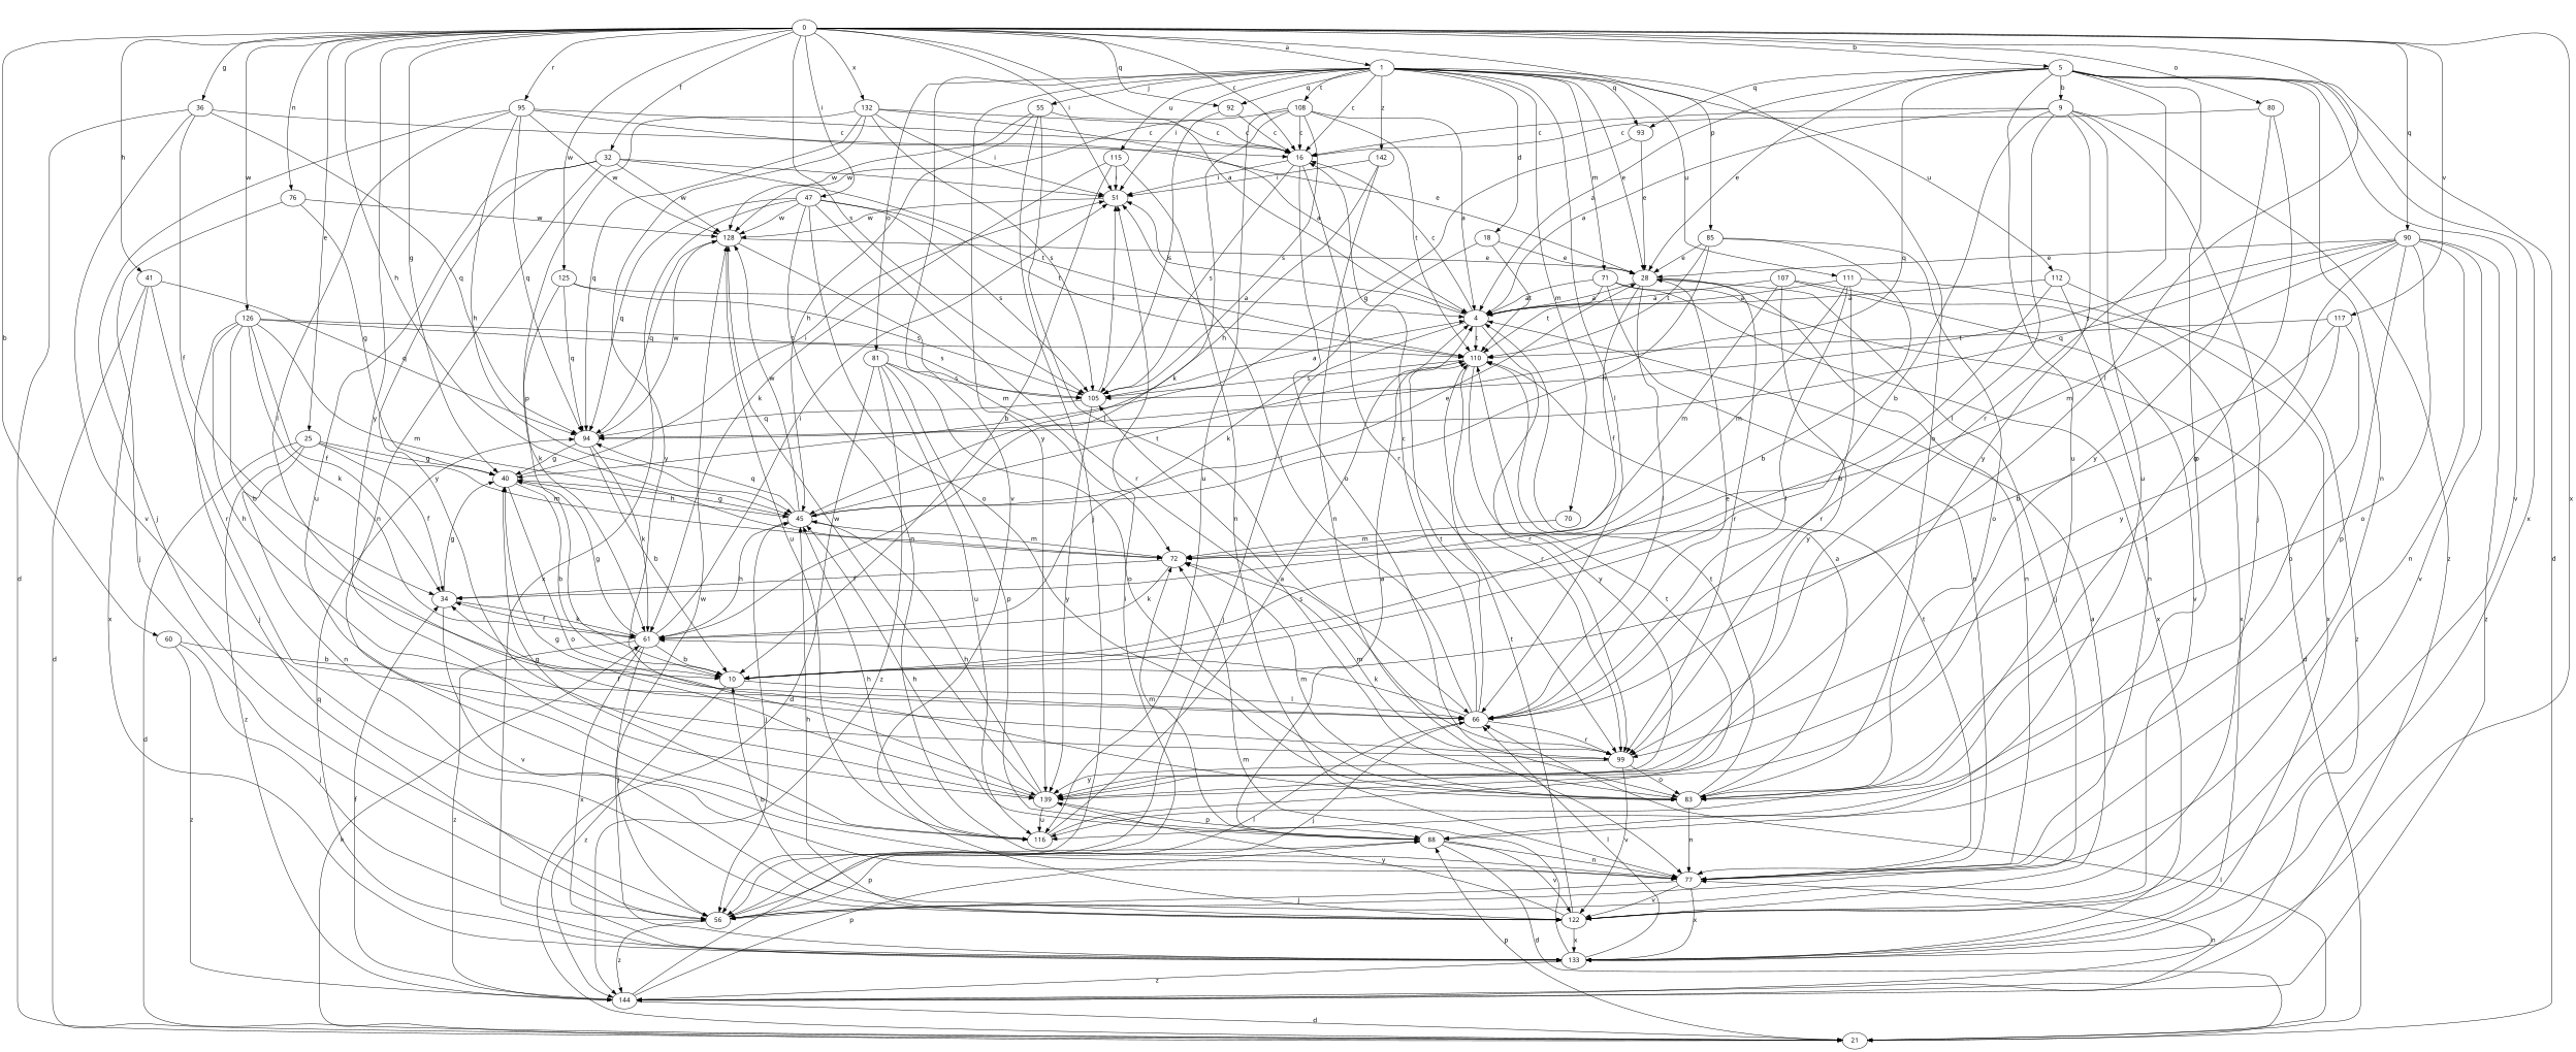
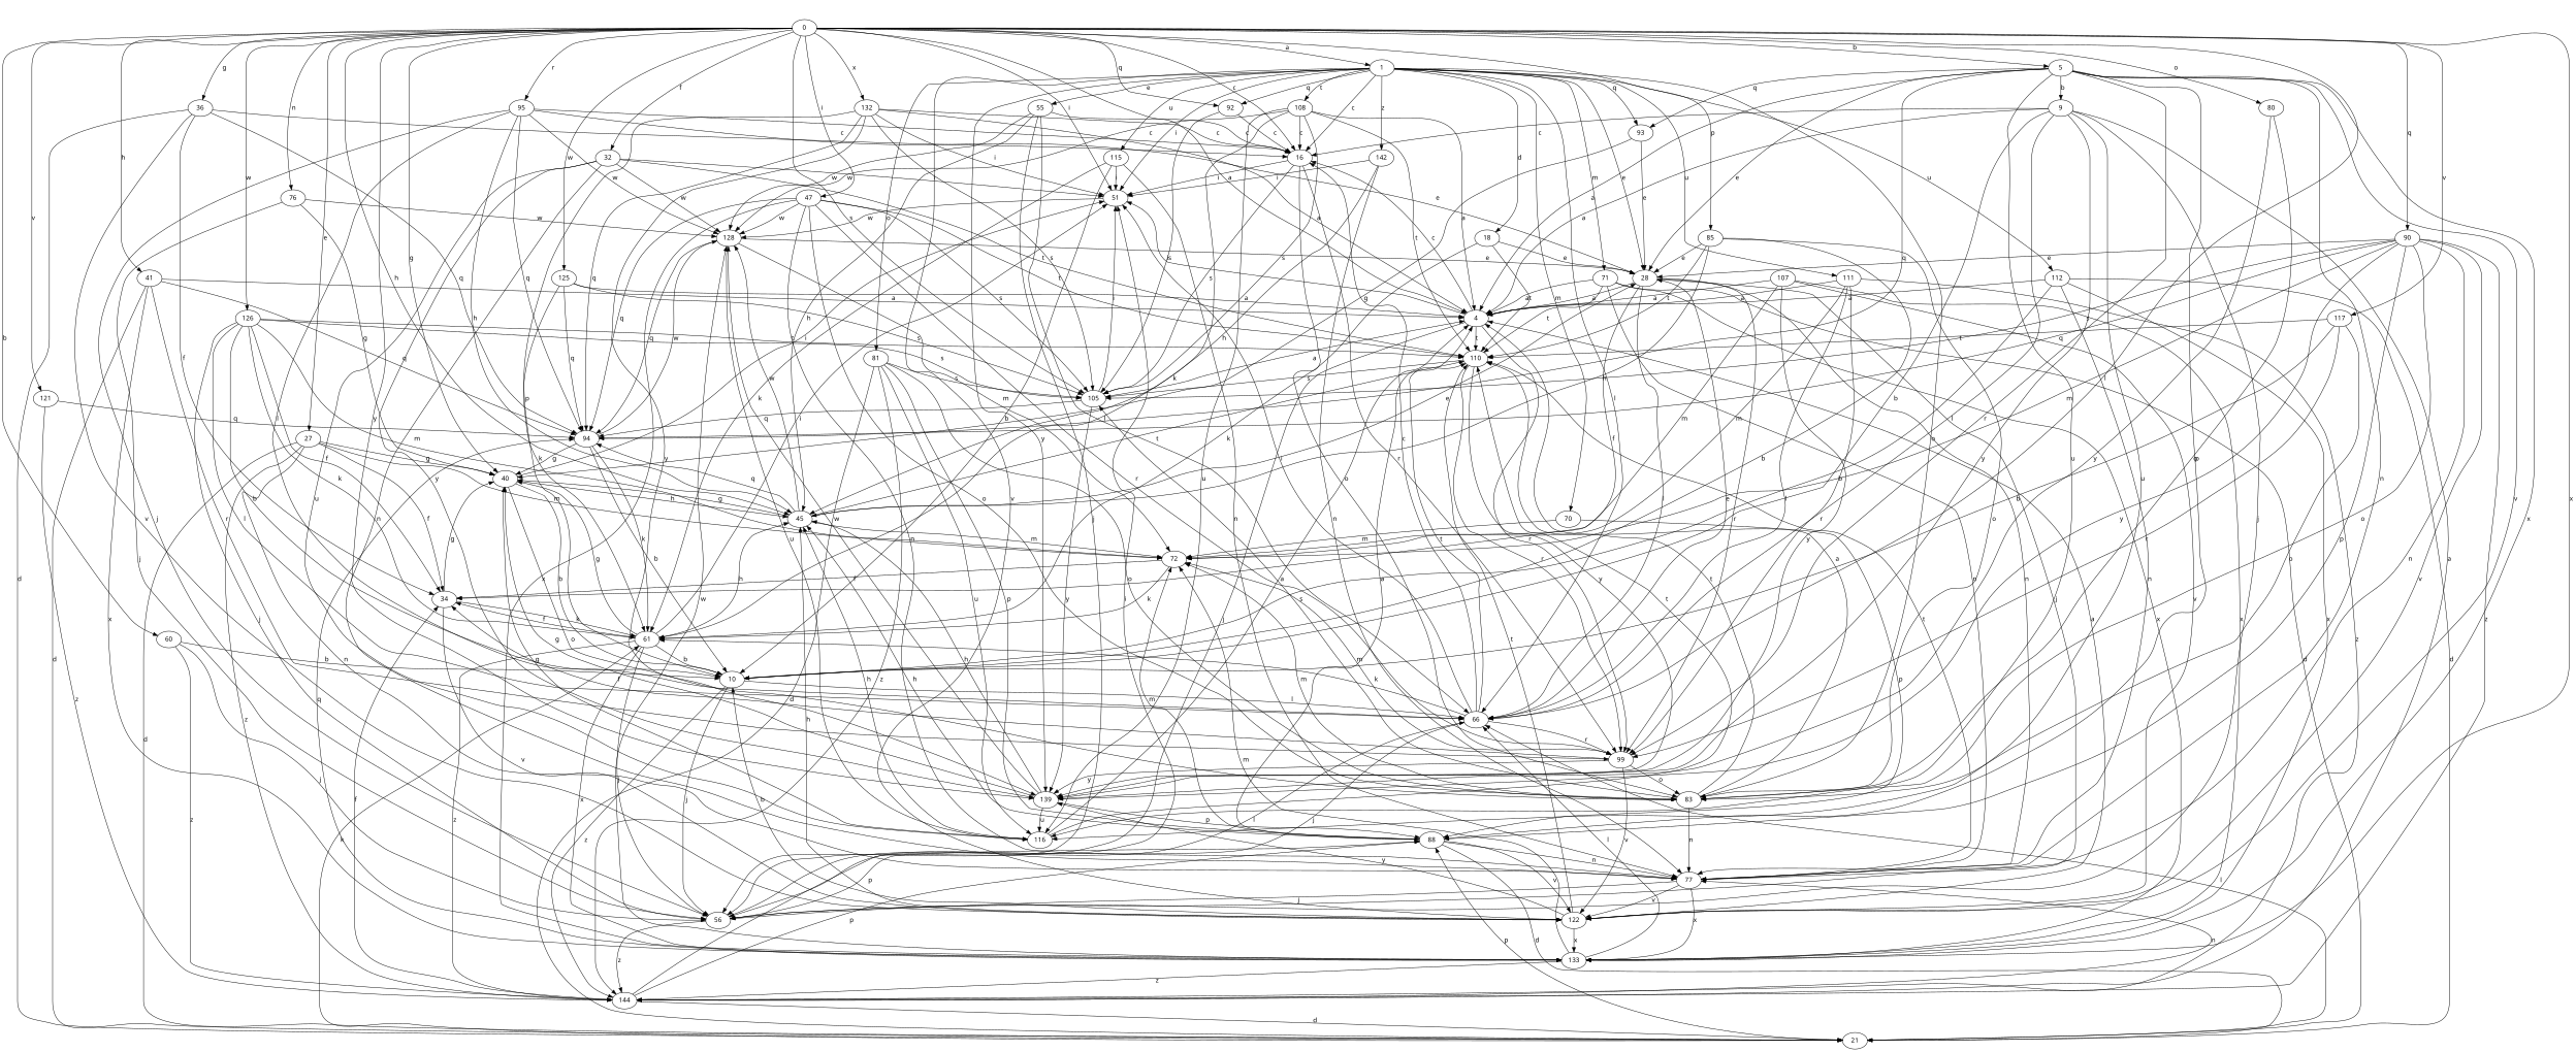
  strict digraph {
    fontname="Noto Sans"
    node [fontname="Noto Sans"]
    edge [fontname="Noto Sans"]
    0
    1
    4
    5
    16
-   25
+   25 [label=27]
    32
    36
    40
    41
    45
    47
    51
    60
    66
    76
    80
    85
    90
    92
    95
    105
    117
+   121
    125
    126
    132
    133
    139
    18
    28
    55
    70
    71
    81
    83
    93
    108
    111
    112
    115
    122
    142
    56
    99
    110
    9
    77
    88
    94
    116
    144
    21
    34
    72
    128
    10
    61
    107
    0 -> 1 [label=a]
    0 -> 4 [label=a]
    0 -> 5 [label=b]
    0 -> 16 [label=c]
    0 -> 25 [label=e]
    0 -> 32 [label=f]
    0 -> 36 [label=g]
    0 -> 40 [label=g]
    0 -> 41 [label=h]
    0 -> 45 [label=h]
    0 -> 47 [label=i]
    0 -> 51 [label=i]
    0 -> 60 [label=b]
    0 -> 66 [label=l]
    0 -> 76 [label=n]
    0 -> 80 [label=o]
    0 -> 85 [label=p]
    0 -> 90 [label=q]
    0 -> 92 [label=q]
    0 -> 95 [label=r]
    0 -> 105 [label=s]
    0 -> 117 [label=v]
+   0 -> 121 [label=v]
    0 -> 125 [label=w]
    0 -> 126 [label=w]
    0 -> 132 [label=x]
    0 -> 133 [label=x]
    0 -> 139 [label=y]
    1 -> 16 [label=c]
    1 -> 51 [label=i]
    1 -> 66 [label=l]
    1 -> 92 [label=q]
    1 -> 139 [label=y]
    1 -> 18 [label=d]
    1 -> 28 [label=e]
-   1 -> 55 [label=j]
+   1 -> 55 [label=e]
    1 -> 70 [label=m]
    1 -> 71 [label=m]
    1 -> 81 [label=o]
    1 -> 83 [label=o]
    1 -> 93 [label=q]
    1 -> 108 [label=t]
    1 -> 111 [label=u]
    1 -> 112 [label=u]
    1 -> 115 [label=u]
    1 -> 122 [label=v]
    1 -> 142 [label=z]
    4 -> 16 [label=c]
    4 -> 51 [label=i]
    4 -> 56 [label=j]
    4 -> 99 [label=r]
    4 -> 110 [label=t]
    5 -> 4 [label=a]
    5 -> 133 [label=x]
    5 -> 28 [label=e]
    5 -> 93 [label=q]
    5 -> 122 [label=v]
    5 -> 99 [label=r]
    5 -> 9 [label=b]
    5 -> 77 [label=n]
    5 -> 88 [label=p]
    5 -> 94 [label=q]
    5 -> 116 [label=u]
    16 -> 51 [label=i]
    16 -> 105 [label=s]
    16 -> 83 [label=o]
    16 -> 99 [label=r]
    25 -> 40 [label=g]
    25 -> 77 [label=n]
    25 -> 144 [label=z]
    25 -> 21 [label=d]
    25 -> 34 [label=f]
    25 -> 72 [label=m]
    32 -> 51 [label=i]
    32 -> 139 [label=y]
    32 -> 110 [label=t]
    32 -> 77 [label=n]
    32 -> 116 [label=u]
    32 -> 128 [label=w]
    36 -> 16 [label=c]
    36 -> 122 [label=v]
    36 -> 94 [label=q]
    36 -> 21 [label=d]
    36 -> 34 [label=f]
    40 -> 45 [label=h]
    40 -> 51 [label=i]
    40 -> 83 [label=o]
    40 -> 10 [label=b]
+   41 -> 4 [label=a]
    41 -> 133 [label=x]
    41 -> 99 [label=r]
    41 -> 94 [label=q]
    41 -> 21 [label=d]
    45 -> 40 [label=g]
    45 -> 28 [label=e]
    45 -> 110 [label=t]
    45 -> 94 [label=q]
    45 -> 72 [label=m]
    45 -> 128 [label=w]
    47 -> 105 [label=s]
    47 -> 133 [label=x]
    47 -> 83 [label=o]
    47 -> 99 [label=r]
    47 -> 110 [label=t]
    47 -> 77 [label=n]
    47 -> 94 [label=q]
    47 -> 128 [label=w]
    51 -> 128 [label=w]
    60 -> 56 [label=j]
    60 -> 144 [label=z]
    60 -> 10 [label=b]
    66 -> 16 [label=c]
    66 -> 51 [label=i]
    66 -> 28 [label=e]
    66 -> 56 [label=j]
    66 -> 99 [label=r]
    66 -> 110 [label=t]
    66 -> 61 [label=k]
    76 -> 40 [label=g]
    76 -> 56 [label=j]
    76 -> 128 [label=w]
-   80 -> 16 [label=c]
    80 -> 139 [label=y]
    80 -> 83 [label=o]
    85 -> 45 [label=h]
    85 -> 28 [label=e]
    85 -> 83 [label=o]
    85 -> 110 [label=t]
    85 -> 10 [label=b]
    90 -> 105 [label=s]
    90 -> 139 [label=y]
    90 -> 28 [label=e]
    90 -> 83 [label=o]
    90 -> 122 [label=v]
    90 -> 77 [label=n]
    90 -> 88 [label=p]
    90 -> 94 [label=q]
    90 -> 144 [label=z]
    90 -> 72 [label=m]
    92 -> 16 [label=c]
    92 -> 105 [label=s]
    95 -> 16 [label=c]
    95 -> 45 [label=h]
    95 -> 66 [label=l]
    95 -> 28 [label=e]
    95 -> 56 [label=j]
    95 -> 94 [label=q]
    95 -> 128 [label=w]
    105 -> 4 [label=a]
    105 -> 51 [label=i]
    105 -> 139 [label=y]
    105 -> 94 [label=q]
    117 -> 83 [label=o]
    117 -> 99 [label=r]
    117 -> 110 [label=t]
    117 -> 10 [label=b]
+   121 -> 94 [label=q]
+   121 -> 144 [label=z]
    125 -> 4 [label=a]
    125 -> 105 [label=s]
    125 -> 94 [label=q]
    125 -> 61 [label=k]
-   126 -> 66 [label=h]
+   126 -> 66 [label=l]
    126 -> 105 [label=s]
    126 -> 56 [label=j]
    126 -> 110 [label=t]
    126 -> 34 [label=f]
    126 -> 72 [label=m]
    126 -> 10 [label=b]
    126 -> 61 [label=k]
    132 -> 4 [label=a]
    132 -> 16 [label=c]
    132 -> 51 [label=i]
    132 -> 105 [label=s]
    132 -> 139 [label=y]
    132 -> 94 [label=q]
    132 -> 10 [label=p]
    133 -> 66 [label=l]
    133 -> 94 [label=q]
    133 -> 144 [label=z]
    133 -> 72 [label=m]
    133 -> 128 [label=w]
    139 -> 40 [label=g]
    139 -> 45 [label=h]
    139 -> 88 [label=p]
    139 -> 116 [label=u]
    139 -> 128 [label=w]
    18 -> 28 [label=e]
    18 -> 110 [label=t]
    18 -> 61 [label=k]
    28 -> 4 [label=a]
    28 -> 66 [label=l]
    28 -> 56 [label=j]
    28 -> 99 [label=r]
    28 -> 77 [label=n]
    28 -> 34 [label=f]
    55 -> 16 [label=c]
    55 -> 45 [label=h]
    55 -> 66 [label=l]
    55 -> 56 [label=j]
    55 -> 128 [label=w]
+   70 -> 88 [label=p]
    70 -> 72 [label=m]
    71 -> 4 [label=a]
    71 -> 133 [label=x]
    71 -> 110 [label=t]
    71 -> 77 [label=n]
    71 -> 21 [label=d]
    81 -> 105 [label=s]
    81 -> 83 [label=o]
    81 -> 88 [label=p]
    81 -> 116 [label=u]
    81 -> 144 [label=z]
    81 -> 21 [label=d]
    83 -> 4 [label=a]
    83 -> 105 [label=s]
    83 -> 110 [label=t]
    83 -> 77 [label=n]
    83 -> 72 [label=m]
    93 -> 40 [label=g]
    93 -> 28 [label=e]
    108 -> 4 [label=a]
    108 -> 16 [label=c]
    108 -> 105 [label=s]
    108 -> 110 [label=t]
    108 -> 116 [label=u]
    108 -> 128 [label=w]
    108 -> 61 [label=k]
    111 -> 4 [label=a]
    111 -> 66 [label=l]
    111 -> 99 [label=r]
    111 -> 144 [label=z]
    111 -> 72 [label=m]
    112 -> 4 [label=a]
    112 -> 133 [label=x]
    112 -> 77 [label=n]
-   5 -> 21 [label=d]
+   112 -> 21 [label=d]
    112 -> 10 [label=b]
    115 -> 51 [label=i]
    115 -> 77 [label=n]
    115 -> 10 [label=b]
    115 -> 61 [label=k]
    122 -> 4 [label=a]
    122 -> 45 [label=h]
    122 -> 133 [label=x]
    122 -> 139 [label=y]
    122 -> 110 [label=t]
    122 -> 10 [label=b]
    142 -> 45 [label=h]
    142 -> 51 [label=i]
    142 -> 77 [label=n]
    56 -> 66 [label=l]
    56 -> 88 [label=p]
    56 -> 144 [label=z]
    99 -> 139 [label=y]
    99 -> 83 [label=o]
    99 -> 122 [label=v]
    99 -> 34 [label=f]
    99 -> 72 [label=m]
    110 -> 105 [label=s]
    110 -> 139 [label=y]
    110 -> 99 [label=r]
    9 -> 4 [label=a]
    9 -> 16 [label=c]
    9 -> 66 [label=l]
    9 -> 139 [label=y]
    9 -> 56 [label=j]
    9 -> 116 [label=u]
-   9 -> 144 [label=z]
+   9 -> 144 [label=a]
    9 -> 10 [label=b]
    77 -> 133 [label=x]
    77 -> 122 [label=v]
    77 -> 56 [label=j]
    77 -> 110 [label=t]
    88 -> 4 [label=a]
    88 -> 45 [label=h]
    88 -> 122 [label=v]
    88 -> 77 [label=n]
    88 -> 21 [label=d]
    88 -> 72 [label=m]
    94 -> 40 [label=g]
    94 -> 128 [label=w]
    94 -> 10 [label=b]
    94 -> 61 [label=k]
    116 -> 4 [label=a]
    116 -> 40 [label=g]
    116 -> 45 [label=h]
    116 -> 110 [label=t]
    144 -> 51 [label=i]
    144 -> 77 [label=n]
    144 -> 88 [label=p]
    144 -> 21 [label=d]
    144 -> 34 [label=f]
    21 -> 66 [label=l]
    21 -> 88 [label=p]
    21 -> 61 [label=k]
    34 -> 40 [label=g]
    34 -> 122 [label=v]
    34 -> 61 [label=k]
    72 -> 34 [label=f]
    72 -> 61 [label=k]
    128 -> 28 [label=e]
    128 -> 94 [label=q]
    128 -> 116 [label=u]
    128 -> 72 [label=m]
    10 -> 66 [label=l]
-   45 -> 56 [label=j]
+   10 -> 56 [label=j]
    10 -> 144 [label=z]
    61 -> 40 [label=g]
    61 -> 45 [label=h]
    61 -> 51 [label=i]
    61 -> 133 [label=x]
    61 -> 56 [label=j]
    61 -> 144 [label=z]
    61 -> 34 [label=f]
    61 -> 10 [label=b]
    107 -> 4 [label=a]
    107 -> 133 [label=x]
    107 -> 139 [label=y]
    107 -> 122 [label=v]
    107 -> 72 [label=m]
  }
